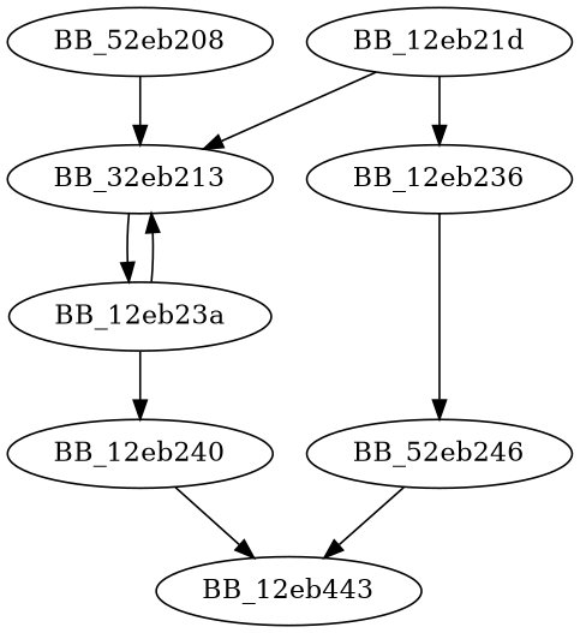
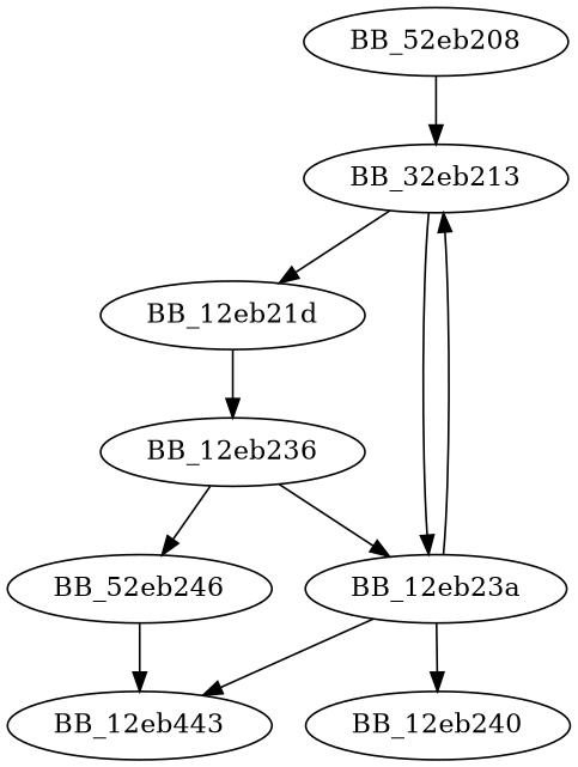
  digraph {
    n1 [label=BB_52eb208]
    n2 [label=BB_32eb213]
    BB_12eb21d
    BB_12eb23a
    BB_12eb236
    BB_12eb240
    n7 [label=BB_52eb246]
    n8 [label=BB_12eb443]
    n1 -> n2
-   BB_12eb21d -> n2
+   n2 -> BB_12eb21d
    n2 -> BB_12eb23a
    BB_12eb21d -> BB_12eb236
    BB_12eb23a -> n2
    BB_12eb23a -> BB_12eb240
+   BB_12eb236 -> BB_12eb23a
    BB_12eb236 -> n7
-   BB_12eb240 -> n8
+   BB_12eb23a -> n8
    n7 -> n8
  }
